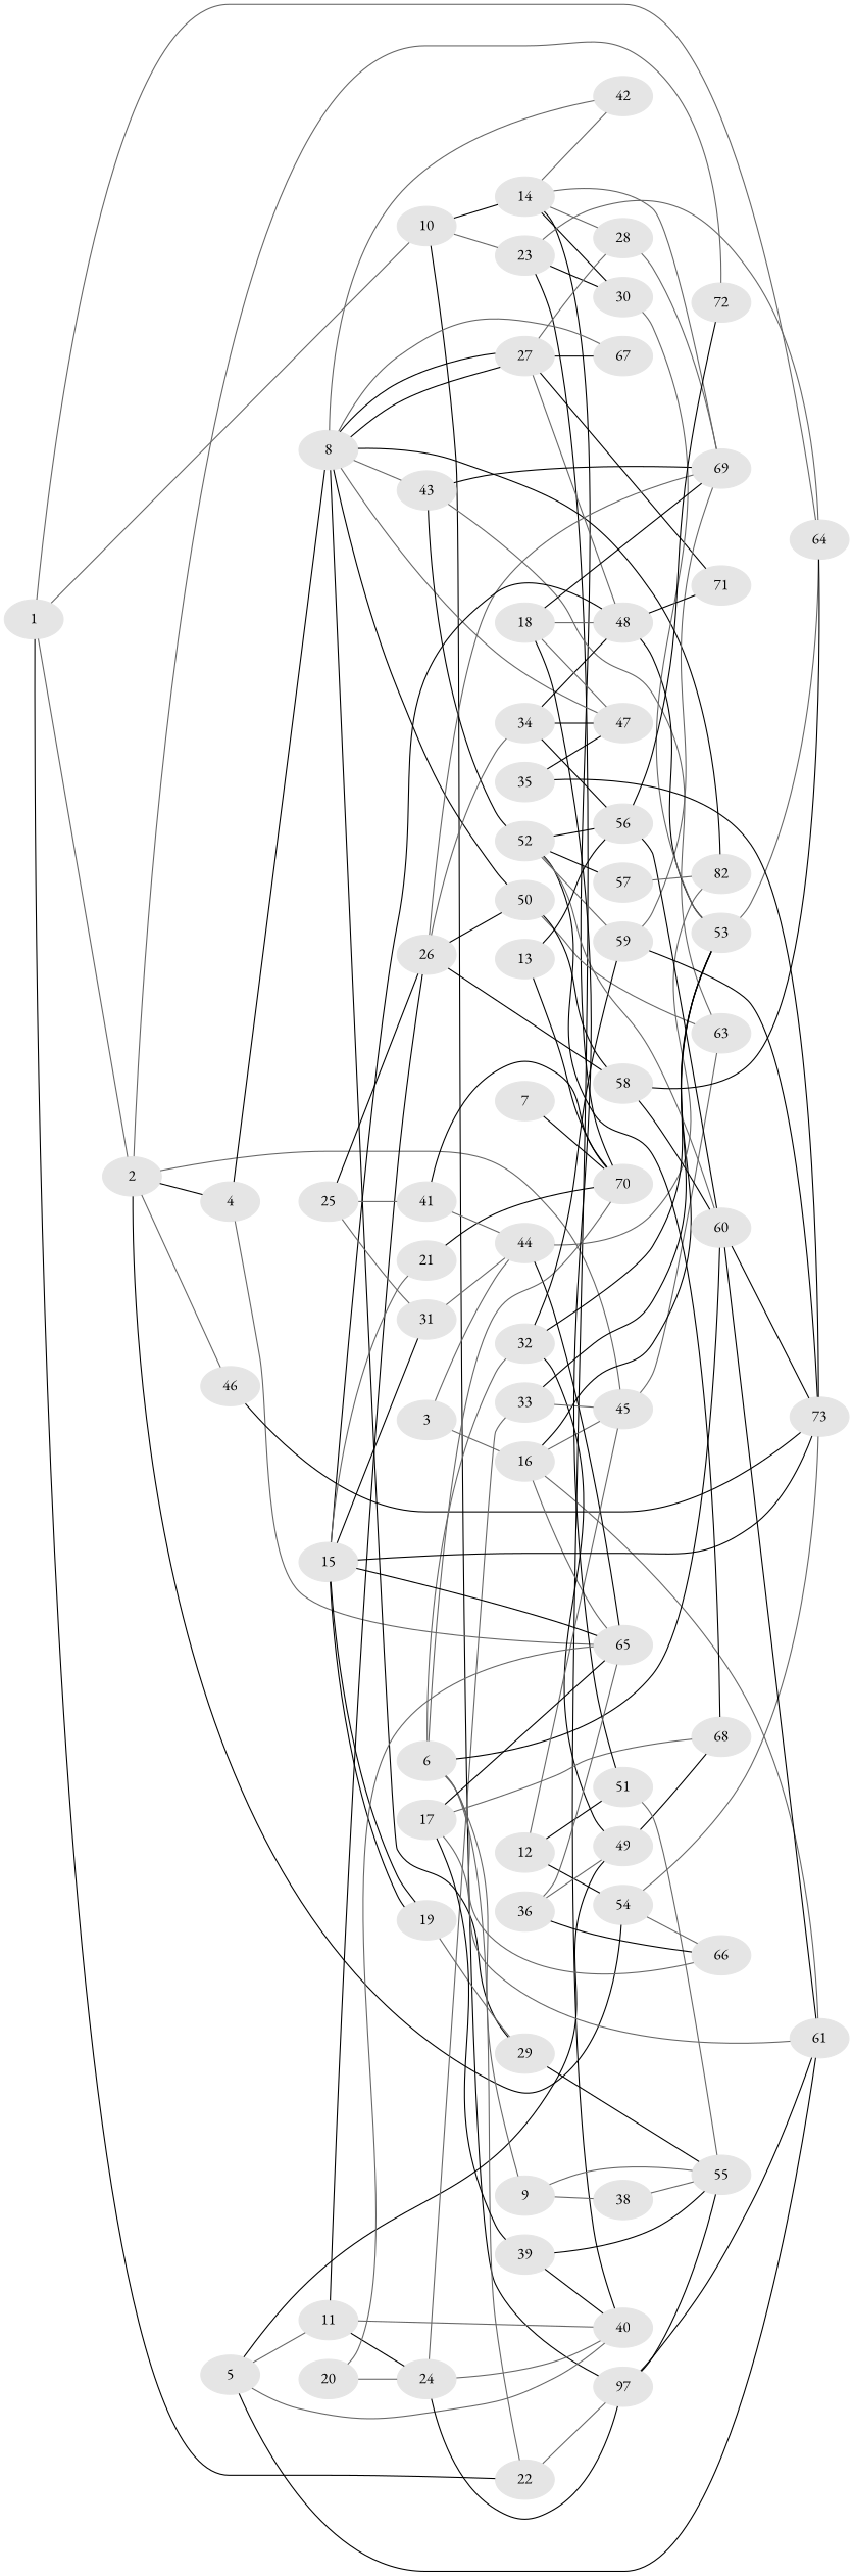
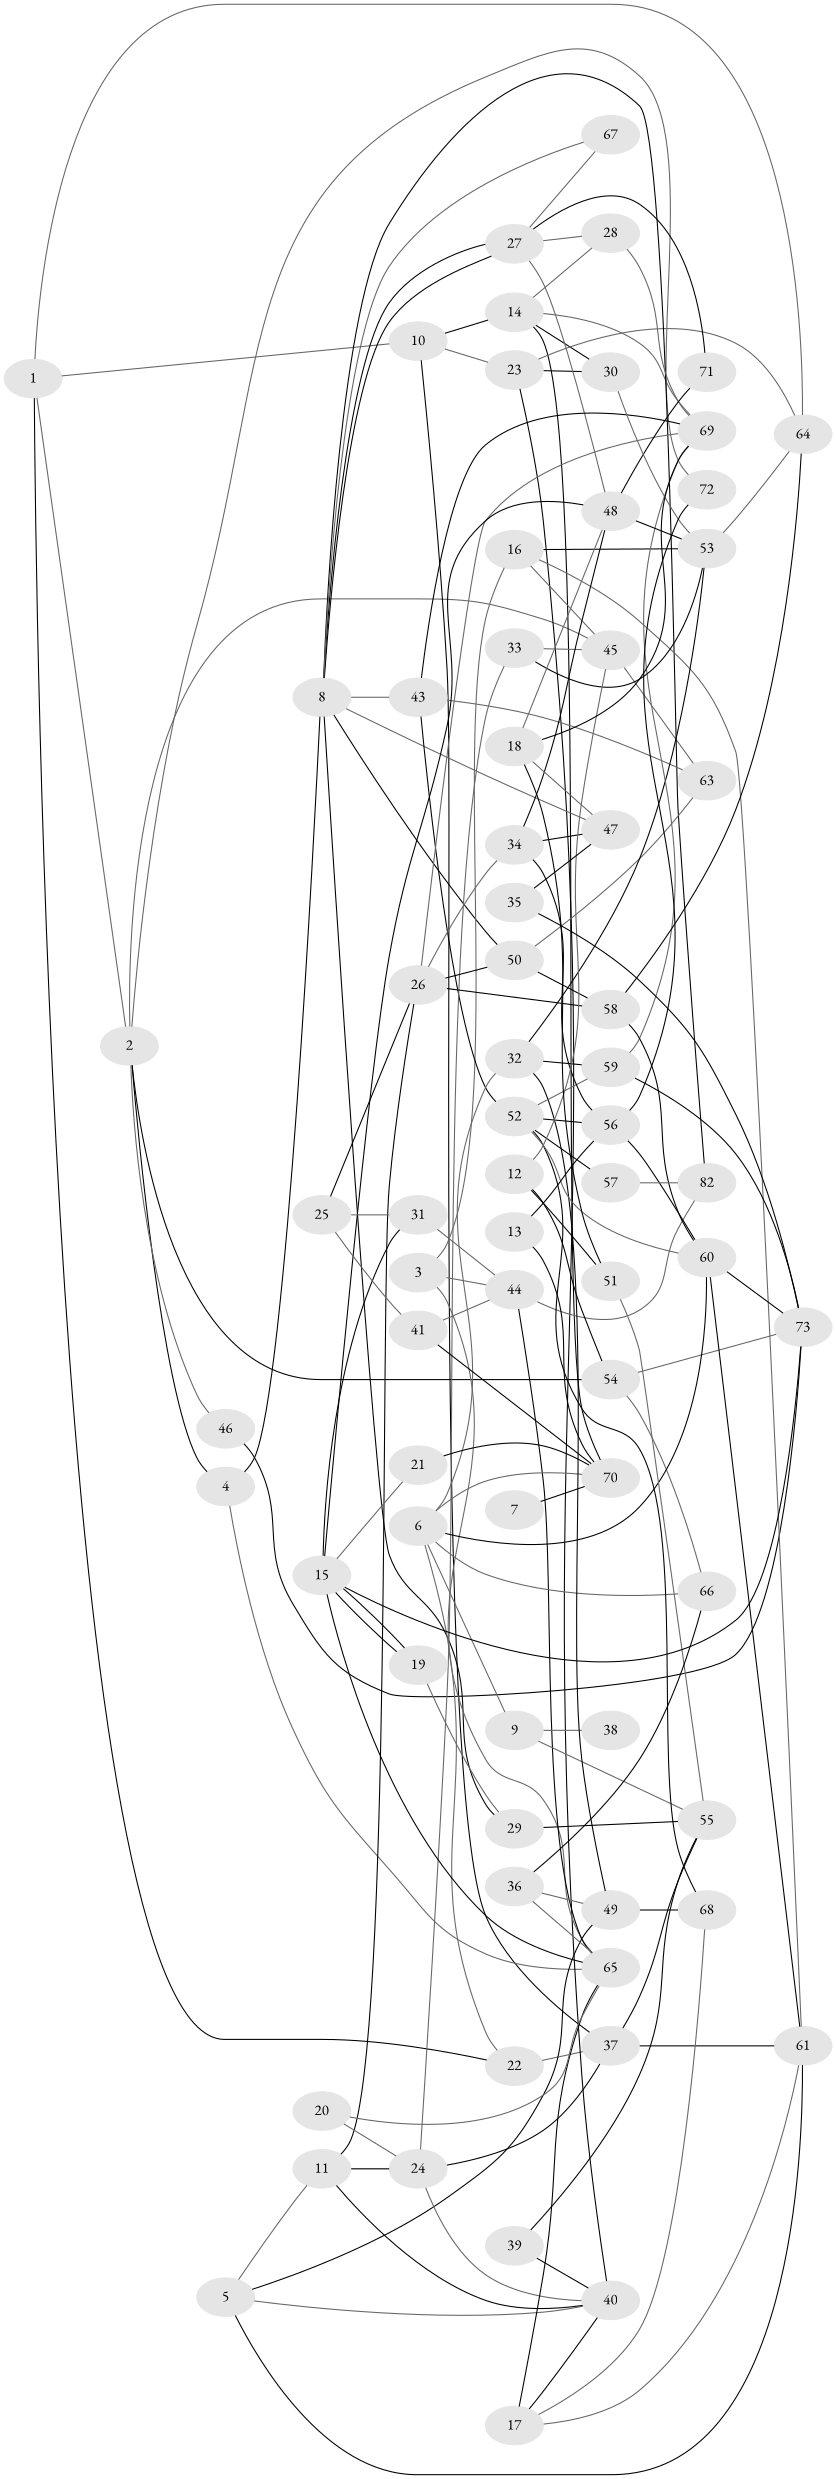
  graph {
    fontname="EB Garamond"
    rankdir=LR
    node [color=gray90 fontname="EB Garamond" style=filled]
    edge [color=black fontname="EB Garamond"]
    1
    2
    10
    22
    64
    4
    45
    46
    54
    72
    14
-   37 [label=97]
+   37
    23
    65
    8
    63
    73
    66
    3
    16
    44
    61
    53
    n24 [label=82]
    27
    29
-   42
    43
    47
    50
    67
    5
    11
    40
    49
    24
    26
    68
    6
    9
    32
    60
    70
    38
    55
    59
    7
    28
    48
    71
    69
    52
    58
    30
    39
    33
    34
    12
    51
    13
    56
    15
    19
    21
    31
    17
    18
    20
    25
    41
    35
    36
    57
    1 -- 2 [color=gray40]
    1 -- 10 [color=gray40]
    1 -- 22
    1 -- 64 [color=gray40]
    2 -- 4
    2 -- 45 [color=gray40]
    2 -- 46 [color=gray40]
    2 -- 54
    2 -- 72 [color=gray40]
    10 -- 14
    10 -- 37
    10 -- 23 [color=gray40]
    22 -- 37 [color=gray40]
    4 -- 65 [color=gray40]
    4 -- 8
    45 -- 63 [color=gray40]
    46 -- 73
    54 -- 73 [color=gray40]
    54 -- 66 [color=gray40]
-   14 -- 42 [color=gray40]
    14 -- 70
    14 -- 28 [color=gray40]
    14 -- 69 [color=gray40]
    14 -- 30
    37 -- 61
    37 -- 55
    23 -- 64 [color=gray40]
    23 -- 40
    23 -- 30
    8 -- n24
    8 -- 27
    8 -- 27
    8 -- 29
-   8 -- 42 [color=gray40]
    8 -- 43 [color=gray40]
    8 -- 47 [color=gray40]
    8 -- 50
    8 -- 67 [color=gray40]
-   16 -- 65 [color=gray40]
+   3 -- 65 [color=gray40]
    3 -- 16 [color=gray40]
    3 -- 44 [color=gray40]
    16 -- 45 [color=gray40]
    16 -- 61 [color=gray40]
    16 -- 53
    44 -- 65
    44 -- n24 [color=gray40]
    53 -- 64 [color=gray40]
-   27 -- 67
+   27 -- 67 [color=gray40]
    27 -- 28 [color=gray40]
    27 -- 48 [color=gray40]
    27 -- 71
    29 -- 55
    43 -- 63 [color=gray40]
    43 -- 69
    43 -- 52
    50 -- 63 [color=gray40]
    50 -- 58
    5 -- 61
    5 -- 11 [color=gray40]
    5 -- 40 [color=gray40]
    5 -- 49
-   11 -- 40 [color=gray40]
+   11 -- 40
    11 -- 24
    11 -- 26
    49 -- 68
    24 -- 37
    24 -- 40 [color=gray40]
    24 -- 33 [color=gray40]
    26 -- 50
    26 -- 69 [color=gray40]
    26 -- 58
    26 -- 34 [color=gray40]
    6 -- 22 [color=gray40]
    6 -- 66 [color=gray40]
    6 -- 9 [color=gray40]
    6 -- 32 [color=gray40]
    6 -- 60
    6 -- 70 [color=gray40]
    9 -- 38 [color=gray40]
    9 -- 55 [color=gray40]
    32 -- 53
    32 -- 49
    32 -- 59
    60 -- 73
    60 -- 61
-   38 -- 55 [color=gray40]
    59 -- 73
    59 -- 69 [color=gray40]
    7 -- 70
    28 -- 69 [color=gray40]
    48 -- 53
    48 -- 71
    52 -- 68
    52 -- 60 [color=gray40]
    52 -- 59 [color=gray40]
    52 -- 56
    52 -- 57
    58 -- 64
    58 -- 60
    30 -- 53 [color=gray40]
    39 -- 40
    39 -- 55
    33 -- 45 [color=gray40]
    33 -- 53
    34 -- 47
    34 -- 48
    34 -- 56
    12 -- 45 [color=gray40]
    12 -- 54
    12 -- 51
    51 -- 55 [color=gray40]
    13 -- 70
    13 -- 56
    56 -- 72
    56 -- 60
    15 -- 65
    15 -- 73
    15 -- 48
    15 -- 19
    15 -- 19
    15 -- 21 [color=gray40]
    15 -- 31
    19 -- 29 [color=gray40]
    21 -- 70
    31 -- 44 [color=gray40]
    17 -- 65
    17 -- 61 [color=gray40]
-   17 -- 39
+   17 -- 40
    17 -- 68 [color=gray40]
    18 -- 47 [color=gray40]
    18 -- 48 [color=gray40]
    18 -- 69
    18 -- 51
    20 -- 65 [color=gray40]
    20 -- 24 [color=gray40]
    25 -- 26
    25 -- 31 [color=gray40]
    25 -- 41 [color=gray40]
    41 -- 44 [color=gray40]
    41 -- 70
    35 -- 73
    35 -- 47
    36 -- 65 [color=gray40]
    36 -- 66
    36 -- 49 [color=gray40]
    57 -- n24 [color=gray40]
  }
